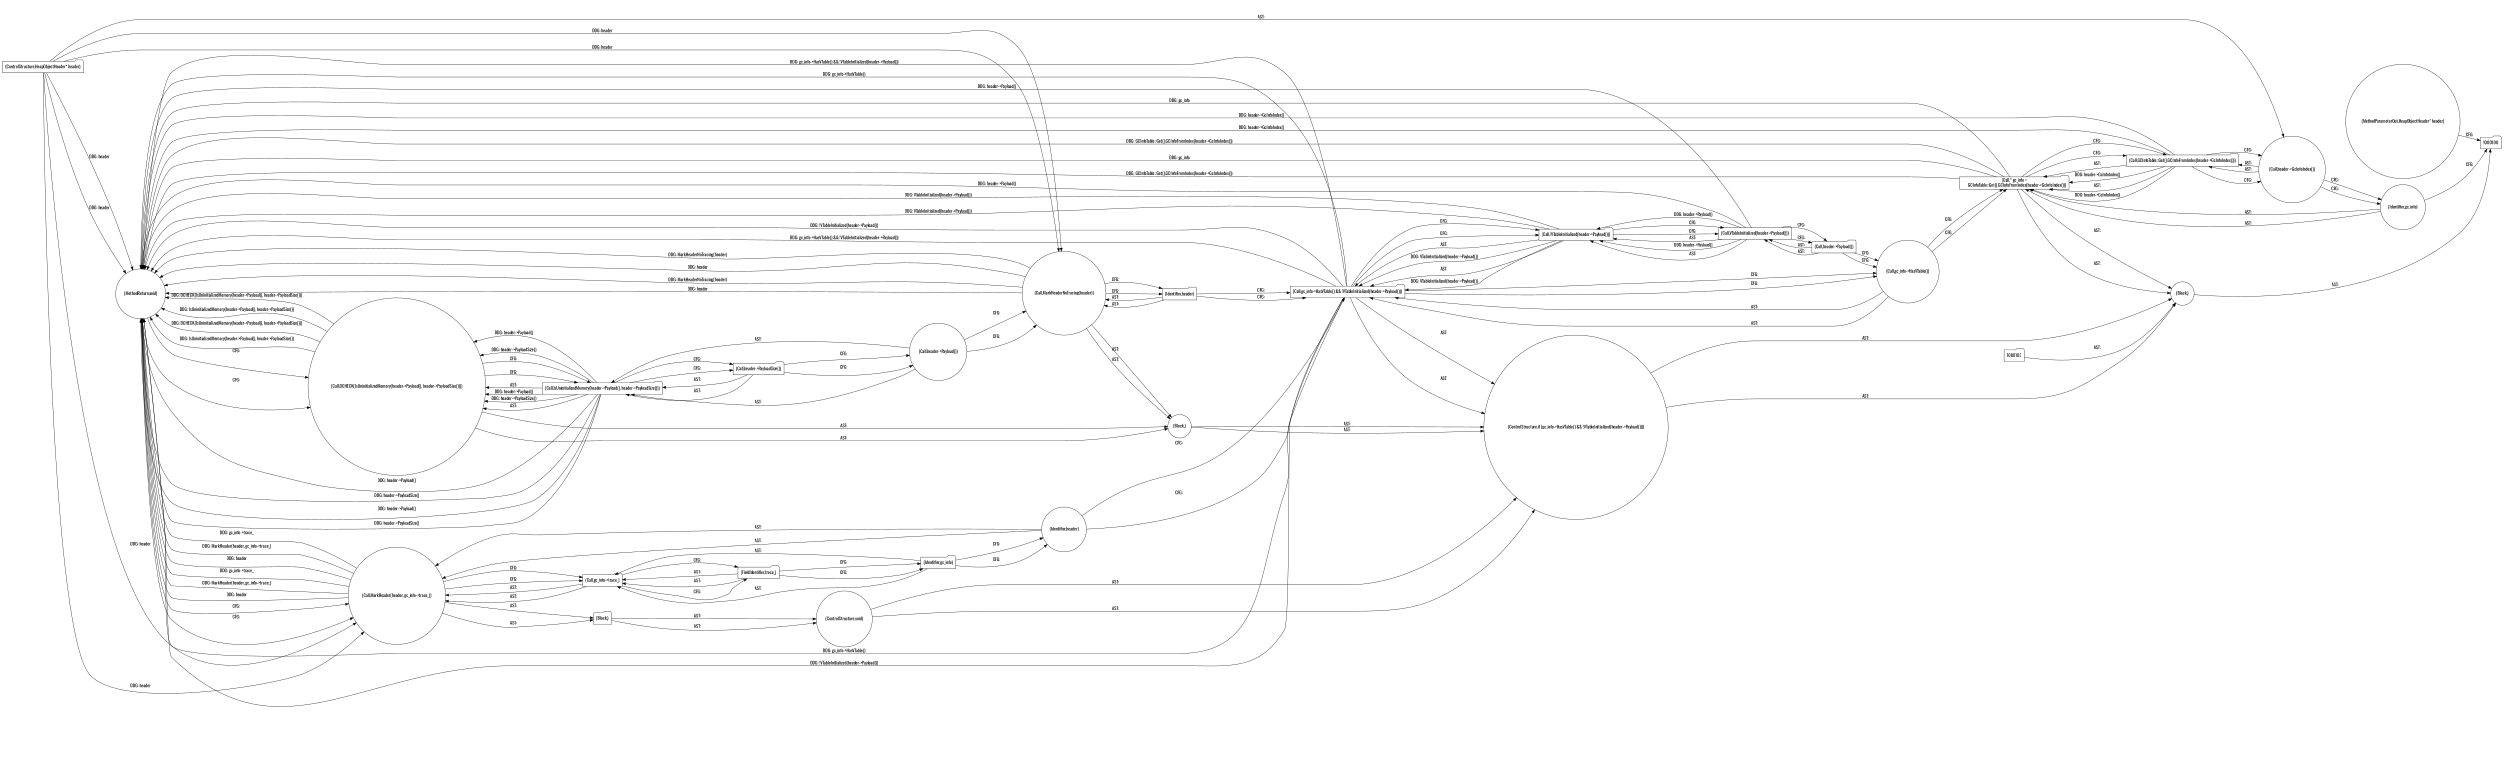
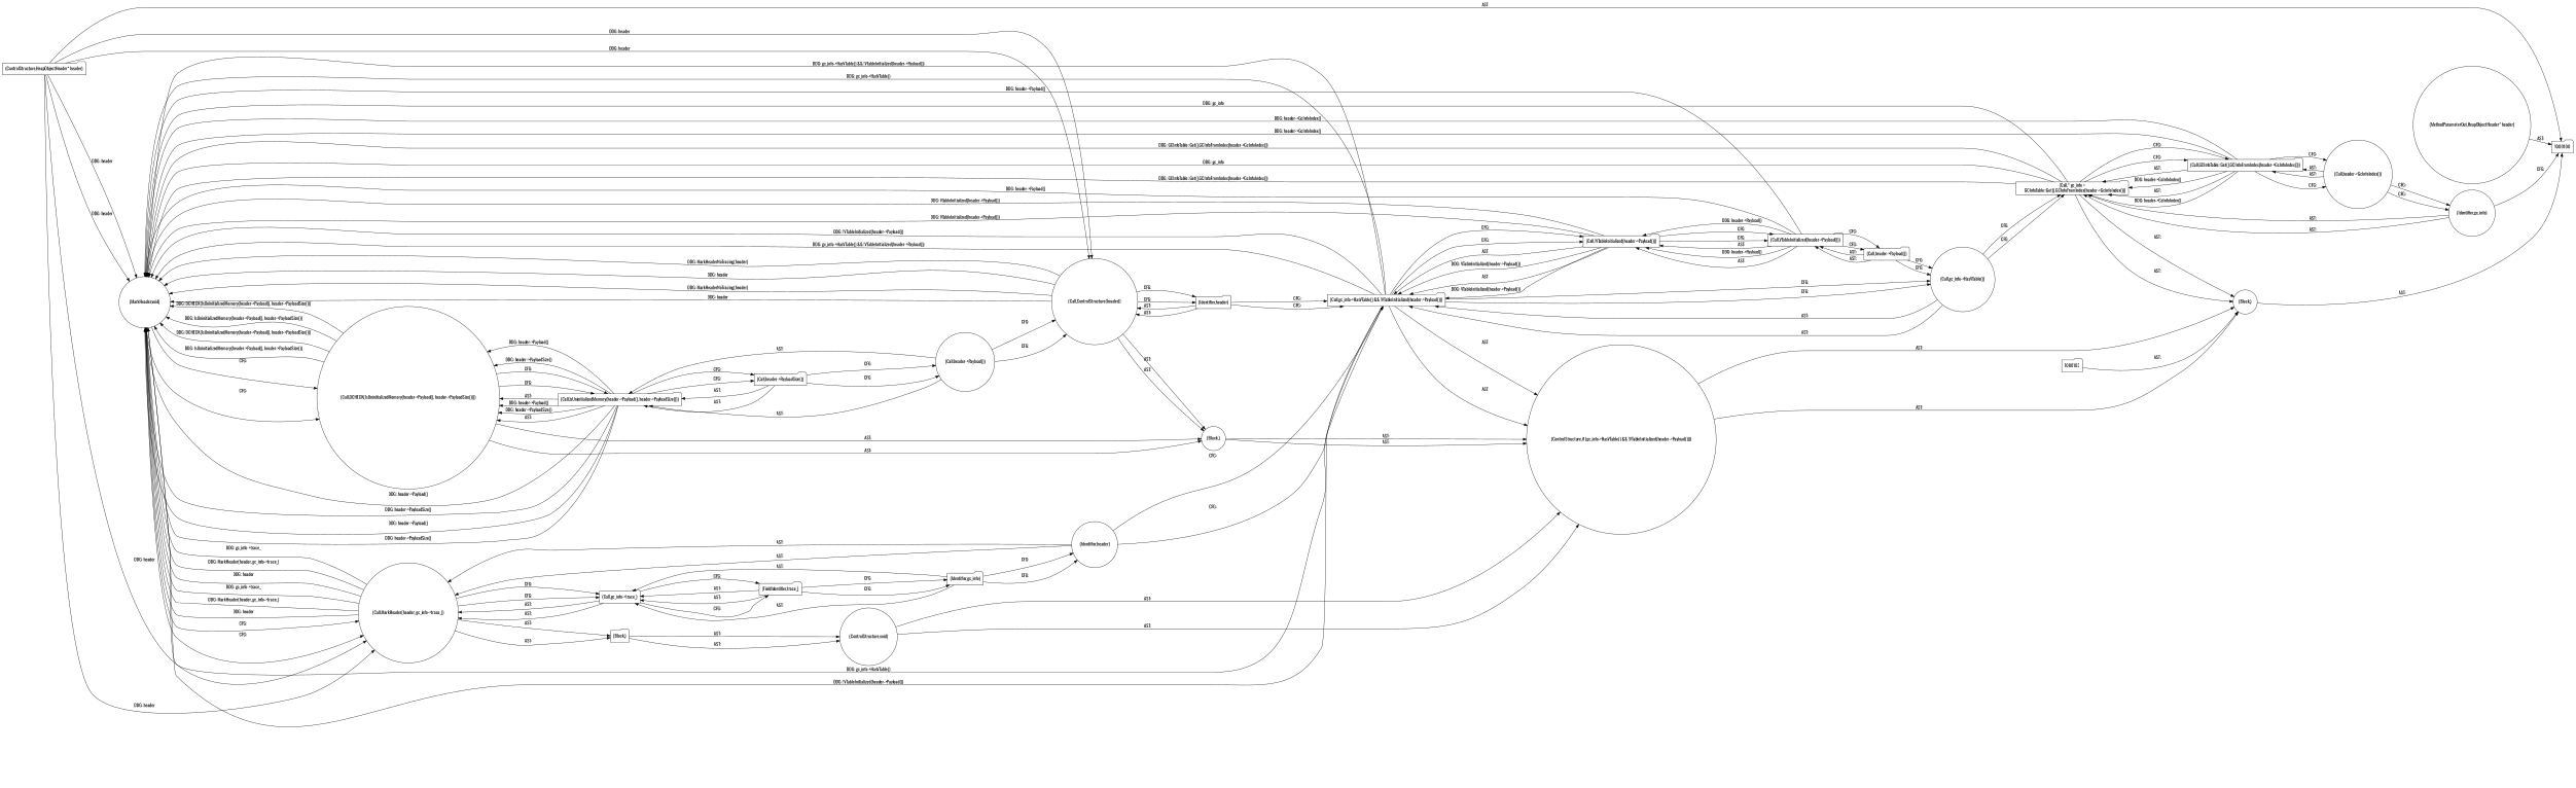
  digraph {
    fontname=Oswald
    rankdir=LR
    node [fontname=Oswald shape=folder]
    edge [fontname=Oswald]
-   n1 [label="(MethodReturn,void)" shape=circle]
+   n1 [label="(MarkHeader,void)" shape=circle]
    n2 [label="(Call,MarkHeader(header, gc_info->trace_))" shape=circle]
    n3 [label="(Call,DCHECK(IsUninitializedMemory(header->Payload(), header->PayloadSize())))" shape=circle]
    n4 [label="(Call,gc_info->trace_)"]
    n5 [label="(Block,)"]
    n6 [label="(Block,)" shape=circle]
    n7 [label="(Call,IsUninitializedMemory(header->Payload(), header->PayloadSize()))"]
    n8 [label="(ControlStructure,HeapObjectHeader* header)"]
    1000100
-   n10 [label="(Call,MarkHeaderNoTracing(header))" shape=circle]
+   n10 [label="(Call,ControlStructure(header))" shape=circle]
    n11 [label="(Identifier,header)"]
    n12 [label="(MethodParameterOut,HeapObjectHeader* header)" shape=circle]
    n13 [label="(Block,)" shape=circle]
    n14 [label="(Identifier,header)" shape=circle]
    n15 [label="(Call,gc_info->HasVTable() && !VTableInitialized(header->Payload()))"]
    n16 [label="(ControlStructure,if (gc_info->HasVTable() && !VTableInitialized(header->Payload())))" shape=circle]
    n17 [label="(Call,!VTableInitialized(header->Payload()))"]
    n18 [label="(Call,gc_info->HasVTable())" shape=circle]
    n19 [label="(FieldIdentifier,trace_)"]
    n20 [label="(Identifier,gc_info)"]
    n21 [label="(ControlStructure,void)" shape=circle]
    n22 [label="(Call,* gc_info =\n      GCInfoTable::Get().GCInfoFromIndex(header->GcInfoIndex()))"]
    n23 [label="(Call,GCInfoTable::Get().GCInfoFromIndex(header->GcInfoIndex()))"]
    n24 [label="(Call,header->GcInfoIndex())" shape=circle]
    n25 [label="(Identifier,gc_info)" shape=circle]
    n26 [label="(Call,VTableInitialized(header->Payload()))"]
    n27 [label="(Call,header->Payload())"]
    n28 [label="(Call,header->PayloadSize())"]
    n29 [label="(Call,header->Payload())" shape=circle]
    n30 [label=1080103]
    n1 -> n2 [label="CFG: "]
    n1 -> n2 [label="CFG: "]
    n1 -> n3 [label="CFG: "]
    n1 -> n3 [label="CFG: "]
    n2 -> n1 [label="DDG: gc_info->trace_"]
    n2 -> n1 [label="DDG: MarkHeader(header, gc_info->trace_)"]
    n2 -> n1 [label="DDG: header"]
    n2 -> n1 [label="DDG: gc_info->trace_"]
    n2 -> n1 [label="DDG: MarkHeader(header, gc_info->trace_)"]
    n2 -> n1 [label="DDG: header"]
    n2 -> n4 [label="CFG: "]
    n2 -> n4 [label="CFG: "]
    n2 -> n5 [label="AST: "]
    n2 -> n5 [label="AST: "]
    n3 -> n1 [label="DDG: DCHECK(IsUninitializedMemory(header->Payload(), header->PayloadSize()))"]
    n3 -> n1 [label="DDG: IsUninitializedMemory(header->Payload(), header->PayloadSize())"]
    n3 -> n1 [label="DDG: DCHECK(IsUninitializedMemory(header->Payload(), header->PayloadSize()))"]
    n3 -> n1 [label="DDG: IsUninitializedMemory(header->Payload(), header->PayloadSize())"]
    n3 -> n6 [label="AST: "]
    n3 -> n6 [label="AST: "]
    n3 -> n7 [label="CFG: "]
    n3 -> n7 [label="CFG: "]
    n4 -> n2 [label="AST: "]
    n4 -> n2 [label="AST: "]
    n4 -> n19 [label="CFG: "]
    n4 -> n19 [label="CFG: "]
    n5 -> n21 [label="AST: "]
    n5 -> n21 [label="AST: "]
    n6 -> n16 [label="AST: "]
    n6 -> n16 [label="AST: "]
    n7 -> n1 [label="DDG: header->Payload()"]
    n7 -> n1 [label="DDG: header->PayloadSize()"]
    n7 -> n1 [label="DDG: header->Payload()"]
    n7 -> n1 [label="DDG: header->PayloadSize()"]
    n7 -> n3 [label="AST: "]
    n7 -> n3 [label="DDG: header->Payload()"]
    n7 -> n3 [label="DDG: header->PayloadSize()"]
    n7 -> n3 [label="AST: "]
    n7 -> n3 [label="DDG: header->Payload()"]
    n7 -> n3 [label="DDG: header->PayloadSize()"]
    n7 -> n28 [label="CFG: "]
    n7 -> n28 [label="CFG: "]
    n8 -> n1 [label="DDG: header"]
    n8 -> n1 [label="DDG: header"]
    n8 -> n2 [label="DDG: header"]
    n8 -> n2 [label="DDG: header"]
-   n8 -> n24 [label="AST: "]
+   n8 -> 1000100 [label="AST: "]
    n8 -> n10 [label="DDG: header"]
    n8 -> n10 [label="DDG: header"]
    n10 -> n1 [label="DDG: MarkHeaderNoTracing(header)"]
    n10 -> n1 [label="DDG: header"]
    n10 -> n1 [label="DDG: MarkHeaderNoTracing(header)"]
    n10 -> n1 [label="DDG: header"]
    n10 -> n6 [label="AST: "]
    n10 -> n6 [label="AST: "]
    n10 -> n11 [label="CFG: "]
    n10 -> n11 [label="CFG: "]
    n11 -> n10 [label="AST: "]
    n11 -> n10 [label="AST: "]
    n11 -> n15 [label="CFG: "]
    n11 -> n15 [label="CFG: "]
-   n12 -> 1000100 [label="CFG: "]
+   n12 -> 1000100 [label="AST: "]
    n13 -> 1000100 [label="AST: "]
    n14 -> n2 [label="AST: "]
    n14 -> n2 [label="AST: "]
    n14 -> n15 [label="CFG: "]
    n14 -> n15 [label="CFG: "]
    n15 -> n1 [label="DDG: gc_info->HasVTable()"]
    n15 -> n1 [label="DDG: !VTableInitialized(header->Payload())"]
    n15 -> n1 [label="DDG: gc_info->HasVTable() && !VTableInitialized(header->Payload())"]
    n15 -> n1 [label="DDG: gc_info->HasVTable()"]
    n15 -> n1 [label="DDG: !VTableInitialized(header->Payload())"]
    n15 -> n1 [label="DDG: gc_info->HasVTable() && !VTableInitialized(header->Payload())"]
    n15 -> n16 [label="AST: "]
    n15 -> n16 [label="AST: "]
    n15 -> n17 [label="CFG: "]
    n15 -> n17 [label="CFG: "]
    n15 -> n18 [label="CFG: "]
    n15 -> n18 [label="CFG: "]
    n16 -> n13 [label="AST: "]
    n16 -> n13 [label="AST: "]
    n17 -> n1 [label="DDG: VTableInitialized(header->Payload())"]
    n17 -> n1 [label="DDG: VTableInitialized(header->Payload())"]
    n17 -> n15 [label="AST: "]
    n17 -> n15 [label="DDG: VTableInitialized(header->Payload())"]
    n17 -> n15 [label="AST: "]
    n17 -> n15 [label="DDG: VTableInitialized(header->Payload())"]
    n17 -> n26 [label="CFG: "]
    n17 -> n26 [label="CFG: "]
    n18 -> n15 [label="AST: "]
    n18 -> n15 [label="AST: "]
    n18 -> n22 [label="CFG: "]
    n18 -> n22 [label="CFG: "]
    n19 -> n4 [label="AST: "]
    n19 -> n4 [label="AST: "]
    n19 -> n20 [label="CFG: "]
    n19 -> n20 [label="CFG: "]
    n20 -> n4 [label="AST: "]
    n20 -> n4 [label="AST: "]
    n20 -> n14 [label="CFG: "]
    n20 -> n14 [label="CFG: "]
    n21 -> n16 [label="AST: "]
    n21 -> n16 [label="AST: "]
    n22 -> n1 [label="DDG: gc_info"]
    n22 -> n1 [label="DDG: GCInfoTable::Get().GCInfoFromIndex(header->GcInfoIndex())"]
    n22 -> n1 [label="DDG: gc_info"]
    n22 -> n1 [label="DDG: GCInfoTable::Get().GCInfoFromIndex(header->GcInfoIndex())"]
    n22 -> n13 [label="AST: "]
    n22 -> n13 [label="AST: "]
    n22 -> n23 [label="CFG: "]
    n22 -> n23 [label="CFG: "]
    n23 -> n1 [label="DDG: header->GcInfoIndex()"]
    n23 -> n1 [label="DDG: header->GcInfoIndex()"]
    n23 -> n22 [label="AST: "]
    n23 -> n22 [label="DDG: header->GcInfoIndex()"]
    n23 -> n22 [label="AST: "]
    n23 -> n22 [label="DDG: header->GcInfoIndex()"]
    n23 -> n24 [label="CFG: "]
    n23 -> n24 [label="CFG: "]
    n24 -> n23 [label="AST: "]
    n24 -> n23 [label="AST: "]
    n24 -> n25 [label="CFG: "]
    n24 -> n25 [label="CFG: "]
    n25 -> 1000100 [label="CFG: "]
    n25 -> n22 [label="AST: "]
    n25 -> n22 [label="AST: "]
    n26 -> n1 [label="DDG: header->Payload()"]
    n26 -> n1 [label="DDG: header->Payload()"]
    n26 -> n17 [label="AST: "]
    n26 -> n17 [label="DDG: header->Payload()"]
    n26 -> n17 [label="AST: "]
    n26 -> n17 [label="DDG: header->Payload()"]
    n26 -> n27 [label="CFG: "]
    n26 -> n27 [label="CFG: "]
    n27 -> n18 [label="CFG: "]
    n27 -> n18 [label="CFG: "]
    n27 -> n26 [label="AST: "]
    n27 -> n26 [label="AST: "]
    n28 -> n7 [label="AST: "]
    n28 -> n7 [label="AST: "]
    n28 -> n29 [label="CFG: "]
    n28 -> n29 [label="CFG: "]
    n29 -> n7 [label="AST: "]
    n29 -> n7 [label="AST: "]
    n29 -> n10 [label="CFG: "]
    n29 -> n10 [label="CFG: "]
    n30 -> n13 [label="AST: "]
  }
